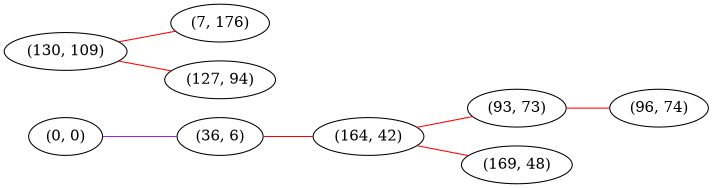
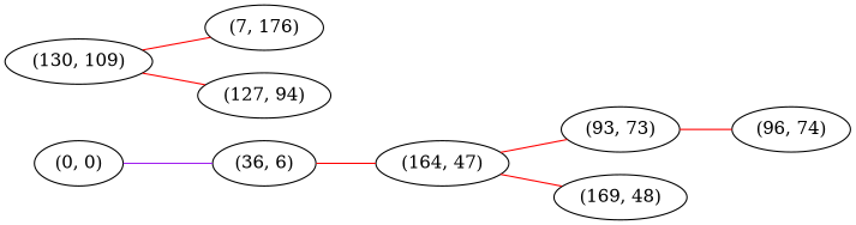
  graph {
    rankdir=LR
    edge [color=red weight=1]
    "(0, 0)"
    "(36, 6)"
-   "(164, 47)" [label="(164, 42)"]
+   "(164, 47)"
    "(93, 73)"
    "(169, 48)"
    "(96, 74)"
    "(130, 109)"
    "(7, 176)"
    "(127, 94)"
    "(0, 0)" -- "(36, 6)" [color=purple weight=4]
    "(36, 6)" -- "(164, 47)"
    "(164, 47)" -- "(93, 73)"
    "(164, 47)" -- "(169, 48)"
    "(93, 73)" -- "(96, 74)"
    "(130, 109)" -- "(7, 176)"
    "(130, 109)" -- "(127, 94)"
  }
